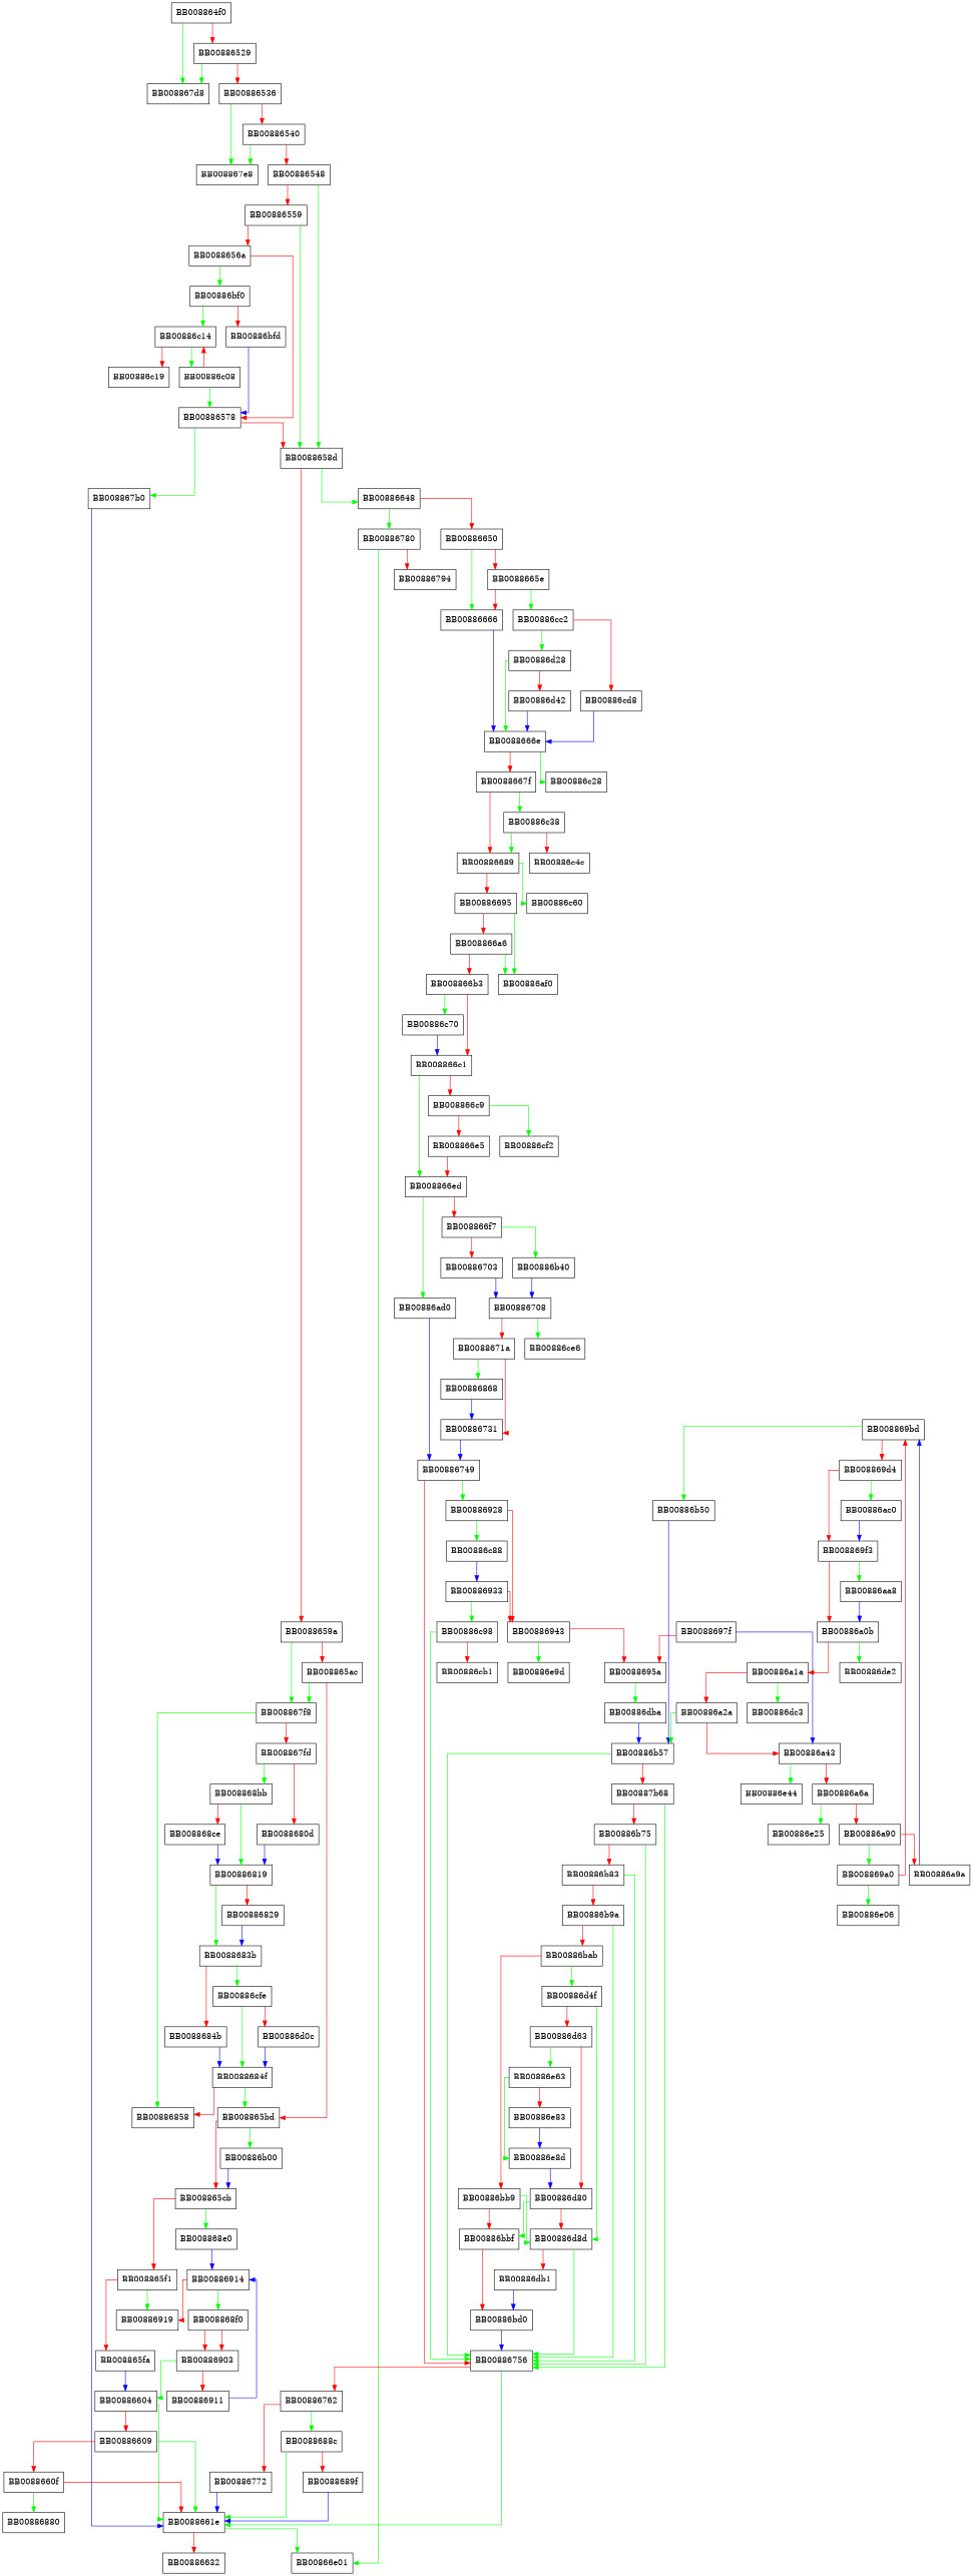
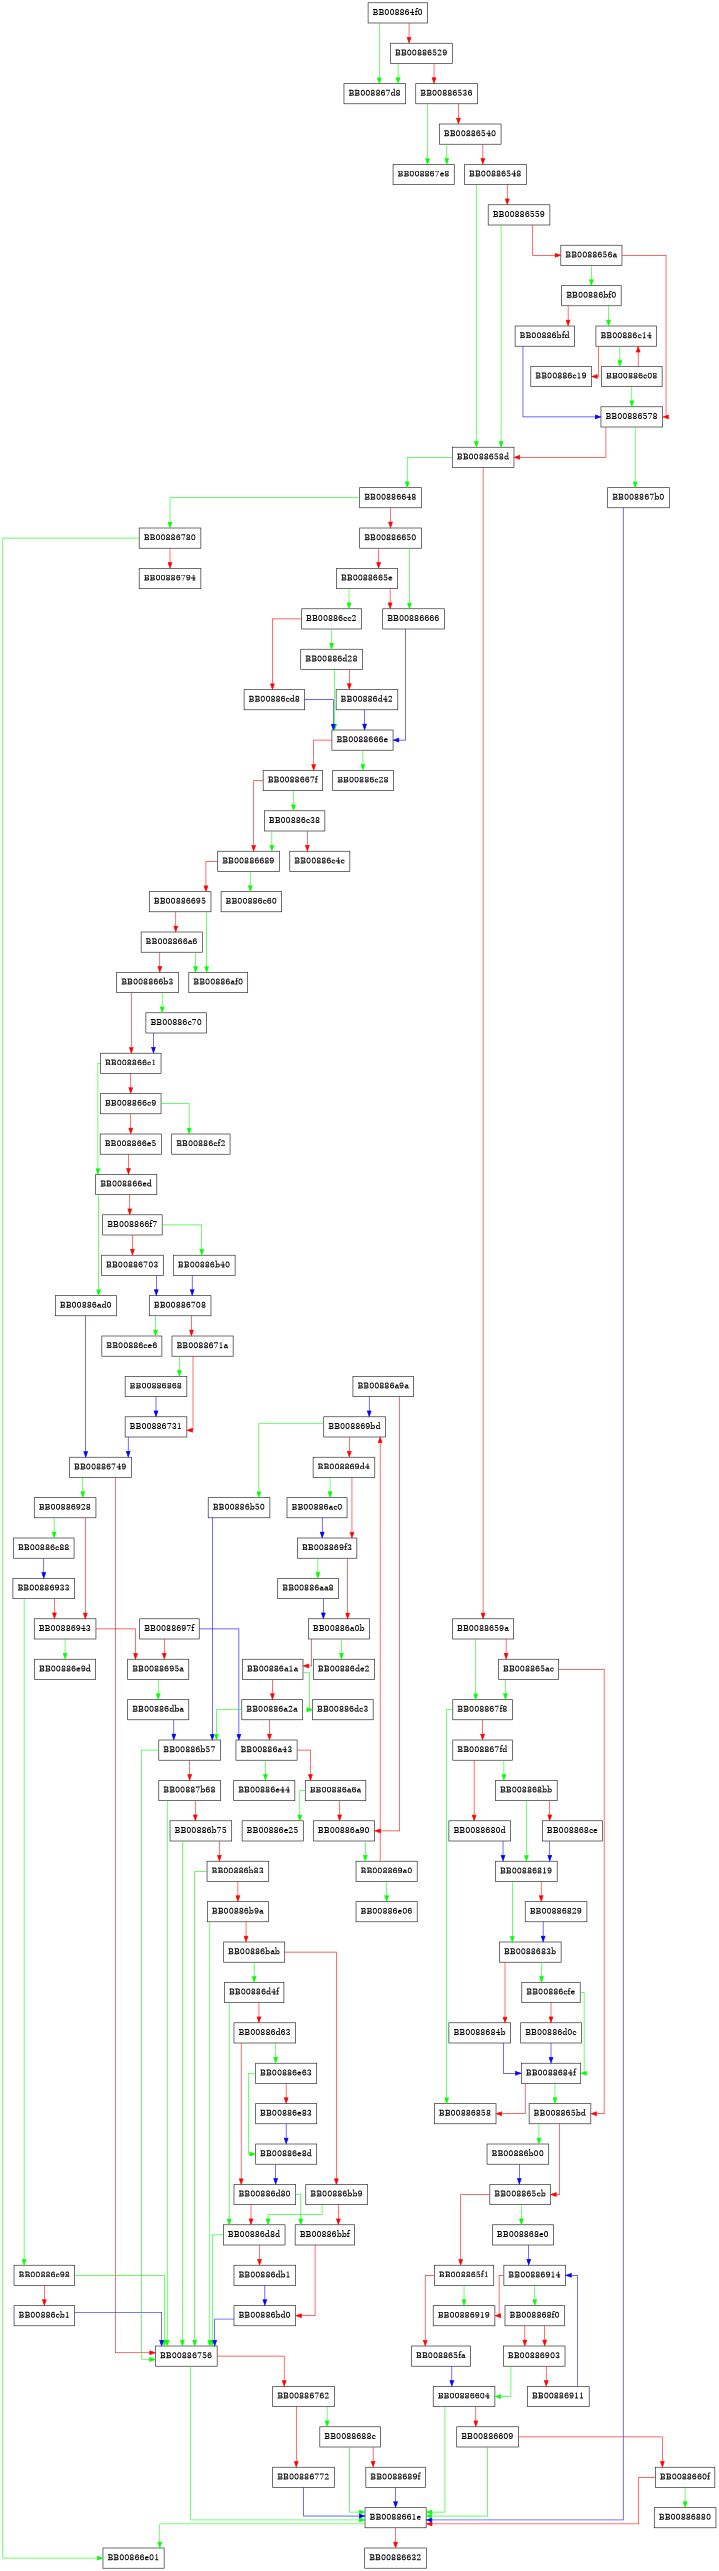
  digraph {
    splines=ortho
    node [shape=box]
    edge [color=red]
    BB008864f0
    BB008867d8
    BB00886529
    BB00886536
    BB008867e8
    BB00886540
    BB00886548
    BB0088658d
    BB00886559
    BB00886648
    BB0088659a
    BB0088656a
    BB00886780
    BB00886650
    BB008867f8
    BB008865ac
    BB00886bf0
    BB00886578
    BB00886c14
    BB00886bfd
    BB008867b0
    BB00886c08
    BB00886c19
    BB0088661e
    n25 [label=BB00866e01]
    BB00886632
    BB00886794
    BB00886666
    BB0088665e
    BB00886858
    BB008867fd
    BB008865bd
    BB008868bb
    BB0088680d
    BB00886b00
    BB008865cb
    BB008868e0
    BB008865f1
    BB00886914
    BB00886919
    BB008865fa
    BB008868f0
    BB00886604
    BB00886609
    BB0088660f
    BB00886880
    BB0088666e
    BB00886cc2
    BB00886c28
    BB0088667f
    BB00886d28
    BB00886cd8
    BB00886d42
    BB00886c38
    BB00886689
    BB00886c4c
    BB00886c60
    BB00886695
    BB00886af0
    BB008866a6
    BB008866b3
    BB00886c70
    BB008866c1
    BB008866ed
    BB008866c9
    BB00886ad0
    BB008866f7
    BB00886cf2
    BB008866e5
    BB00886749
    BB00886b40
    BB00886703
    BB00886928
    BB00886756
    BB00886708
    BB00886ce6
    BB0088671a
    BB00886868
    BB00886731
    BB00886c88
    BB00886943
    BB00886762
    BB00886933
    BB00886c98
    BB0088688c
    BB00886772
    BB0088689f
    BB00886819
    BB008868ce
    BB0088683b
    BB00886829
    BB00886cfe
    BB0088684b
    BB0088684f
    BB00886d0c
    BB00886903
    BB00886911
    BB00886cb1
    BB00886e9d
    BB0088695a
    BB00886dba
    BB00886b57
    BB0088697f
    BB00886a43
    n105 [label=BB00887b68]
    BB00886e44
    BB00886a6a
    BB00886e25
    BB00886a90
    BB008869a0
    BB00886e06
    BB008869bd
    BB00886b50
    BB008869d4
    BB00886ac0
    BB008869f3
    BB00886aa8
    BB00886a0b
    BB00886de2
    BB00886a1a
    BB00886dc3
    BB00886a2a
    BB00886b75
    BB00886a9a
    BB00886b83
    BB00886b9a
    BB00886bab
    BB00886d4f
    BB00886bb9
    BB00886d8d
    BB00886d63
    BB00886bbf
    BB00886db1
    BB00886e63
    BB00886d80
    BB00886bd0
    BB00886e8d
    BB00886e83
    BB008864f0 -> BB008867d8 [color=green]
    BB008864f0 -> BB00886529
    BB00886529 -> BB008867d8 [color=green]
    BB00886529 -> BB00886536
    BB00886536 -> BB008867e8 [color=green]
    BB00886536 -> BB00886540
    BB00886540 -> BB008867e8 [color=green]
    BB00886540 -> BB00886548
    BB00886548 -> BB0088658d [color=green]
    BB00886548 -> BB00886559
    BB0088658d -> BB00886648 [color=green]
    BB0088658d -> BB0088659a
    BB00886559 -> BB0088658d [color=green]
    BB00886559 -> BB0088656a
    BB00886648 -> BB00886780 [color=green]
    BB00886648 -> BB00886650
    BB0088659a -> BB008867f8 [color=green]
    BB0088659a -> BB008865ac
    BB0088656a -> BB00886bf0 [color=green]
    BB0088656a -> BB00886578
    BB00886780 -> n25 [color=green]
    BB00886780 -> BB00886794
    BB00886650 -> BB00886666 [color=green]
    BB00886650 -> BB0088665e
    BB008867f8 -> BB00886858 [color=green]
    BB008867f8 -> BB008867fd
    BB008865ac -> BB008867f8 [color=green]
    BB008865ac -> BB008865bd
    BB00886bf0 -> BB00886c14 [color=green]
    BB00886bf0 -> BB00886bfd
    BB00886578 -> BB0088658d
    BB00886578 -> BB008867b0 [color=green]
    BB00886c14 -> BB00886c08 [color=green]
    BB00886c14 -> BB00886c19
    BB00886bfd -> BB00886578 [color=blue]
    BB008867b0 -> BB0088661e [color=blue]
    BB00886c08 -> BB00886578 [color=green]
    BB00886c08 -> BB00886c14
    BB0088661e -> n25 [color=green]
    BB0088661e -> BB00886632
    BB00886666 -> BB0088666e [color=blue]
    BB0088665e -> BB00886666
    BB0088665e -> BB00886cc2 [color=green]
    BB008867fd -> BB008868bb [color=green]
    BB008867fd -> BB0088680d
    BB008865bd -> BB00886b00 [color=green]
    BB008865bd -> BB008865cb
    BB008868bb -> BB00886819 [color=green]
    BB008868bb -> BB008868ce
    BB0088680d -> BB00886819 [color=blue]
    BB00886b00 -> BB008865cb [color=blue]
    BB008865cb -> BB008868e0 [color=green]
    BB008865cb -> BB008865f1
    BB008868e0 -> BB00886914 [color=blue]
    BB008865f1 -> BB00886919 [color=green]
    BB008865f1 -> BB008865fa
    BB00886914 -> BB00886919
    BB00886914 -> BB008868f0 [color=green]
    BB008865fa -> BB00886604 [color=blue]
    BB008868f0 -> BB00886903
    BB008868f0 -> BB00886903
    BB00886604 -> BB0088661e [color=green]
    BB00886604 -> BB00886609
    BB00886609 -> BB0088661e [color=green]
    BB00886609 -> BB0088660f
    BB0088660f -> BB0088661e
    BB0088660f -> BB00886880 [color=green]
    BB0088666e -> BB00886c28 [color=green]
    BB0088666e -> BB0088667f
    BB00886cc2 -> BB00886d28 [color=green]
    BB00886cc2 -> BB00886cd8
    BB0088667f -> BB00886c38 [color=green]
    BB0088667f -> BB00886689
    BB00886d28 -> BB0088666e [color=green]
    BB00886d28 -> BB00886d42
    BB00886cd8 -> BB0088666e [color=blue]
    BB00886d42 -> BB0088666e [color=blue]
    BB00886c38 -> BB00886689 [color=green]
    BB00886c38 -> BB00886c4c
    BB00886689 -> BB00886c60 [color=green]
    BB00886689 -> BB00886695
    BB00886695 -> BB00886af0 [color=green]
    BB00886695 -> BB008866a6
    BB008866a6 -> BB00886af0 [color=green]
    BB008866a6 -> BB008866b3
    BB008866b3 -> BB00886c70 [color=green]
    BB008866b3 -> BB008866c1
    BB00886c70 -> BB008866c1 [color=blue]
    BB008866c1 -> BB008866ed [color=green]
    BB008866c1 -> BB008866c9
    BB008866ed -> BB00886ad0 [color=green]
    BB008866ed -> BB008866f7
    BB008866c9 -> BB00886cf2 [color=green]
    BB008866c9 -> BB008866e5
    BB00886ad0 -> BB00886749 [color=blue]
    BB008866f7 -> BB00886b40 [color=green]
    BB008866f7 -> BB00886703
    BB008866e5 -> BB008866ed
    BB00886749 -> BB00886928 [color=green]
    BB00886749 -> BB00886756
    BB00886b40 -> BB00886708 [color=blue]
    BB00886703 -> BB00886708 [color=blue]
    BB00886928 -> BB00886c88 [color=green]
    BB00886928 -> BB00886943
    BB00886756 -> BB0088661e [color=green]
    BB00886756 -> BB00886762
    BB00886708 -> BB00886ce6 [color=green]
    BB00886708 -> BB0088671a
    BB0088671a -> BB00886868 [color=green]
    BB0088671a -> BB00886731
    BB00886868 -> BB00886731 [color=blue]
    BB00886731 -> BB00886749 [color=blue]
    BB00886c88 -> BB00886933 [color=blue]
    BB00886943 -> BB00886e9d [color=green]
    BB00886943 -> BB0088695a
    BB00886762 -> BB0088688c [color=green]
    BB00886762 -> BB00886772
    BB00886933 -> BB00886943
    BB00886933 -> BB00886c98 [color=green]
    BB00886c98 -> BB00886756 [color=green]
    BB00886c98 -> BB00886cb1
    BB0088688c -> BB0088661e [color=green]
    BB0088688c -> BB0088689f
    BB00886772 -> BB0088661e [color=blue]
    BB0088689f -> BB0088661e [color=blue]
    BB00886819 -> BB0088683b [color=green]
    BB00886819 -> BB00886829
    BB008868ce -> BB00886819 [color=blue]
    BB0088683b -> BB00886cfe [color=green]
    BB0088683b -> BB0088684b
    BB00886829 -> BB0088683b [color=blue]
    BB00886cfe -> BB0088684f [color=green]
    BB00886cfe -> BB00886d0c
    BB0088684b -> BB0088684f [color=blue]
    BB0088684f -> BB00886858
    BB0088684f -> BB008865bd [color=green]
    BB00886d0c -> BB0088684f [color=blue]
    BB00886903 -> BB00886604 [color=green]
    BB00886903 -> BB00886911
    BB00886911 -> BB00886914 [color=blue]
+   BB00886cb1 -> BB00886756 [color=blue]
    BB0088695a -> BB00886dba [color=green]
    BB00886dba -> BB00886b57 [color=blue]
    BB00886b57 -> BB00886756 [color=green]
    BB00886b57 -> n105
    BB0088697f -> BB0088695a
    BB0088697f -> BB00886a43 [color=blue]
    BB00886a43 -> BB00886e44 [color=green]
    BB00886a43 -> BB00886a6a
    n105 -> BB00886756 [color=green]
    n105 -> BB00886b75
    BB00886a6a -> BB00886e25 [color=green]
    BB00886a6a -> BB00886a90
    BB00886a90 -> BB008869a0 [color=green]
-   BB00886a90 -> BB00886a9a
+   BB00886a9a -> BB00886a90
    BB008869a0 -> BB00886e06 [color=green]
    BB008869a0 -> BB008869bd
    BB008869bd -> BB00886b50 [color=green]
    BB008869bd -> BB008869d4
    BB00886b50 -> BB00886b57 [color=blue]
    BB008869d4 -> BB00886ac0 [color=green]
    BB008869d4 -> BB008869f3
    BB00886ac0 -> BB008869f3 [color=blue]
    BB008869f3 -> BB00886aa8 [color=green]
    BB008869f3 -> BB00886a0b
    BB00886aa8 -> BB00886a0b [color=blue]
    BB00886a0b -> BB00886de2 [color=green]
    BB00886a0b -> BB00886a1a
    BB00886a1a -> BB00886dc3 [color=green]
    BB00886a1a -> BB00886a2a
    BB00886a2a -> BB00886b57 [color=green]
    BB00886a2a -> BB00886a43
    BB00886b75 -> BB00886756 [color=green]
    BB00886b75 -> BB00886b83
    BB00886a9a -> BB008869bd [color=blue]
    BB00886b83 -> BB00886756 [color=green]
    BB00886b83 -> BB00886b9a
    BB00886b9a -> BB00886756 [color=green]
    BB00886b9a -> BB00886bab
    BB00886bab -> BB00886d4f [color=green]
    BB00886bab -> BB00886bb9
    BB00886d4f -> BB00886d8d [color=green]
    BB00886d4f -> BB00886d63
    BB00886bb9 -> BB00886d8d [color=green]
    BB00886bb9 -> BB00886bbf
    BB00886d8d -> BB00886756 [color=green]
    BB00886d8d -> BB00886db1
    BB00886d63 -> BB00886e63 [color=green]
    BB00886d63 -> BB00886d80
    BB00886bbf -> BB00886bd0
    BB00886db1 -> BB00886bd0 [color=blue]
    BB00886e63 -> BB00886e8d [color=green]
    BB00886e63 -> BB00886e83
    BB00886d80 -> BB00886d8d
    BB00886d80 -> BB00886bbf [color=green]
    BB00886bd0 -> BB00886756 [color=blue]
    BB00886e8d -> BB00886d80 [color=blue]
    BB00886e83 -> BB00886e8d [color=blue]
  }
